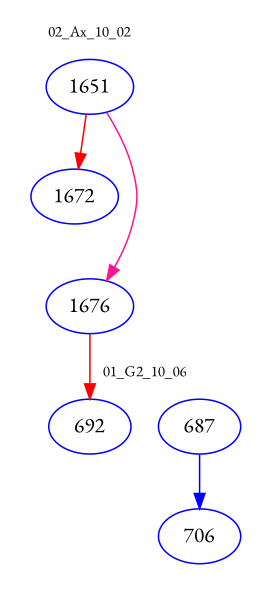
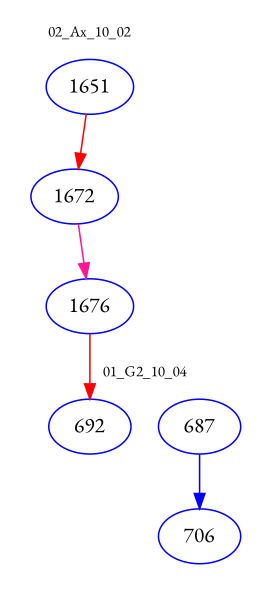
  digraph {
    fontname="EB Garamond"
    node [color=blue fontname="EB Garamond"]
    edge [color=red fontname="EB Garamond"]
    n1 [label=1651]
    n2 [label=1672]
    n3 [label=1676]
    n4 [label=687]
    n5 [label=692]
    n6 [label=706]
    subgraph cluster_1 {
      color=white
      fontsize=10
      label="02_Ax_10_02"
      n1
      n2
      n3
    }
    subgraph cluster_2 {
      color=white
      fontsize=10
-     label="01_G2_10_06"
+     label="01_G2_10_04"
      n4
      n5
      n6
    }
    n1 -> n2
-   n1 -> n3 [color=deeppink]
+   n2 -> n3 [color=deeppink]
    n3 -> n5
    n4 -> n6 [color=blue]
  }
